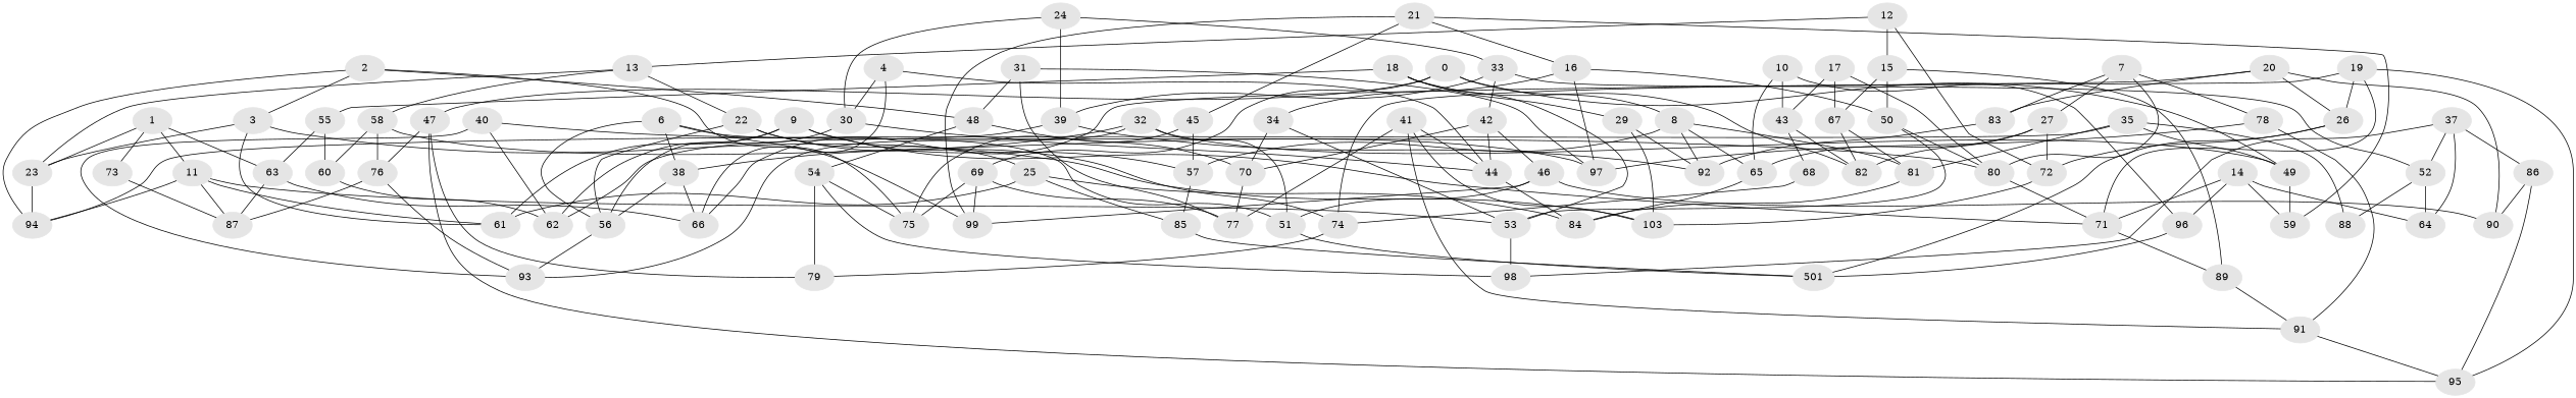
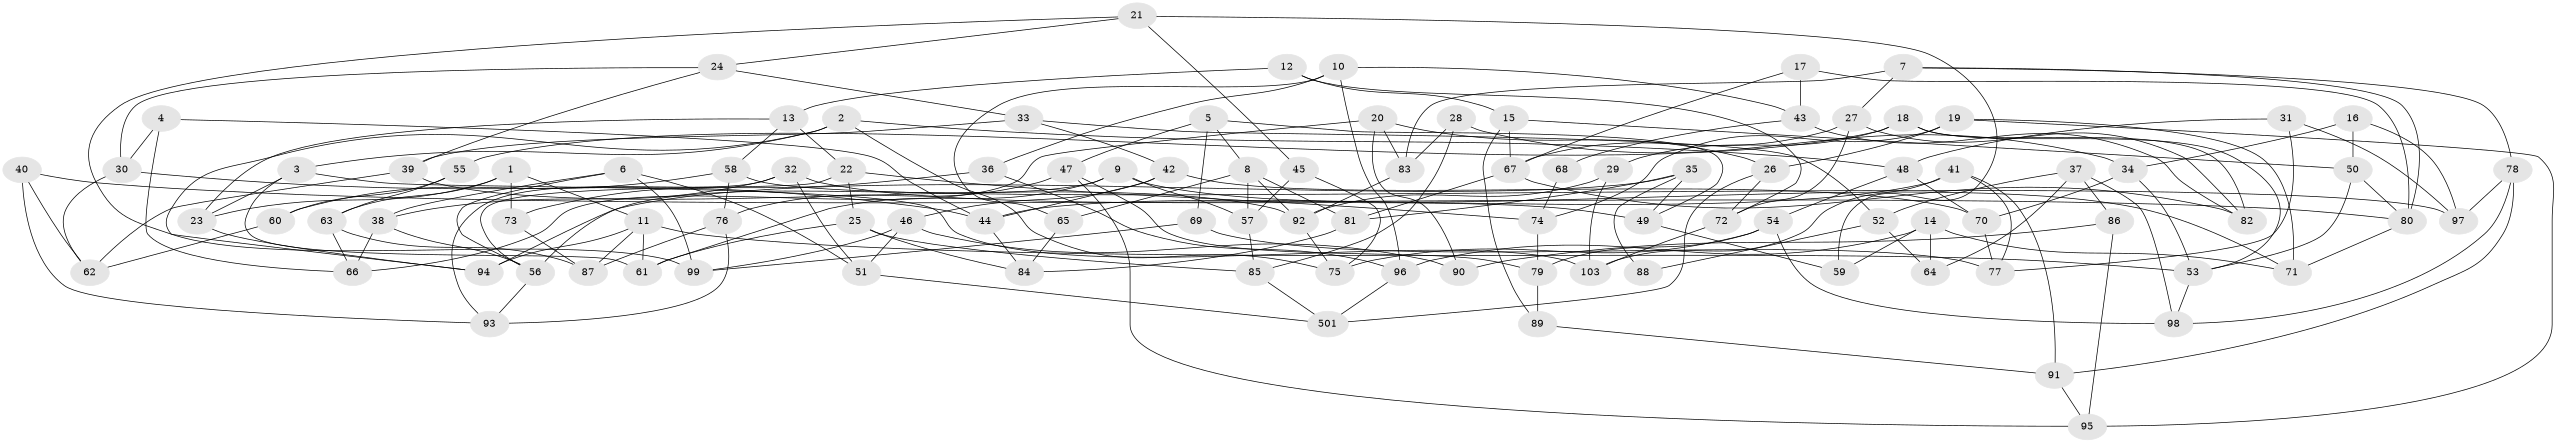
  graph {
    node [color=gray90 style=filled]
    1
    23
    63
    73
    11
    94
    40
    80
    62
    93
    66
    87
    2
    3
    48
    75
    61
    n18 [label=103]
    70
    54
    4
    30
    44
    84
    68
    74
-   5 [label=0]
+   5
    8
    47
    49
    69
    57
    65
    92
    81
    95
    76
    79
    59
    99
    77
    6
    38
    51
    56
    n46 [label=501]
    7
    27
    78
    83
    72
    82
    97
    98
    91
    71
    85
    9
    10
+   36
    43
    96
    53
    12
    13
    15
    22
    58
    50
    67
    89
+   28
    34
    25
    60
    14
    64
    16
    17
    18
    29
    55
    19
    26
    20
    90
    21
    24
    45
    33
    39
    42
    52
    31
    86
    32
    46
    88
    35
    37
    41
    1 -- 23
    1 -- 63
    1 -- 73
    1 -- 11
    23 -- 94
    63 -- 66
    63 -- 87
    73 -- 87
    11 -- 94
    11 -- 87
    11 -- 61
    11 -- 53
    40 -- 80
    40 -- 62
    40 -- 93
    80 -- 71
    2 -- 94
    2 -- 3
    2 -- 48
    2 -- 75
    3 -- 23
    3 -- 61
    3 -- n18
    48 -- 70
    48 -- 54
    70 -- 77
    54 -- 75
    54 -- 79
    54 -- 98
    4 -- 66
    4 -- 30
    4 -- 44
    30 -- 62
    30 -- 44
    44 -- 84
    68 -- 74
    74 -- 79
    5 -- 8
    5 -- 47
    5 -- 49
    5 -- 69
    8 -- 57
    8 -- 65
    8 -- 92
    8 -- 81
    47 -- 95
    47 -- 76
    47 -- 79
    49 -- 59
-   69 -- 75
+   92 -- 75
    69 -- 99
    69 -- 77
    57 -- 85
    65 -- 84
    81 -- 84
    76 -- 93
    76 -- 87
-   71 -- 89
+   79 -- 89
    6 -- 99
    6 -- 38
    6 -- 51
    6 -- 56
    38 -- 66
    38 -- 56
    51 -- n46
    56 -- 93
    7 -- 80
    7 -- 27
    7 -- 78
    7 -- 83
-   27 -- 65
+   27 -- 67
    27 -- 72
    27 -- 82
    78 -- 97
+   78 -- 98
    78 -- 91
    83 -- 92
    72 -- n18
    91 -- 95
    85 -- n46
    9 -- 61
    9 -- 57
    9 -- 56
    9 -- 71
    10 -- 65
+   10 -- 36
    10 -- 43
    10 -- 96
+   36 -- 73
+   36 -- 96
    43 -- 68
    43 -- 82
    96 -- n46
    53 -- 98
    12 -- 72
    12 -- 13
    12 -- 15
    13 -- 23
    13 -- 22
    13 -- 58
    15 -- 50
    15 -- 67
    15 -- 89
    22 -- 74
    22 -- 56
    22 -- 25
    58 -- 76
    58 -- 97
    58 -- 60
    50 -- 80
    50 -- 53
    67 -- 81
    67 -- 82
    89 -- 91
+   28 -- 83
+   28 -- 85
+   28 -- 34
    34 -- 70
    34 -- 53
    25 -- 61
    25 -- 84
    25 -- 85
    60 -- 62
    14 -- 59
    14 -- 71
    14 -- 96
    14 -- 64
    16 -- 97
    16 -- 50
    16 -- 34
    17 -- 80
    17 -- 43
    17 -- 67
    18 -- 82
    18 -- 53
    18 -- 29
    18 -- 55
    29 -- n18
    29 -- 92
    55 -- 63
    55 -- 60
    19 -- 74
    19 -- 95
    19 -- 71
    19 -- 26
    26 -- n46
    26 -- 72
    20 -- 66
    20 -- 83
    20 -- 26
    20 -- 90
    21 -- 59
    21 -- 99
-   21 -- 16
+   21 -- 24
    21 -- 45
    24 -- 30
    24 -- 33
    24 -- 39
    45 -- 75
    45 -- 57
    33 -- 39
    33 -- 42
    33 -- 52
    39 -- 62
    39 -- 92
    42 -- 70
    42 -- 44
    42 -- 46
    52 -- 64
    52 -- 88
    31 -- 48
    31 -- 77
    31 -- 97
    86 -- 95
    86 -- 90
    32 -- 93
    32 -- 49
    32 -- 38
    32 -- 51
    46 -- 99
    46 -- 51
    46 -- 90
    35 -- 94
    35 -- 49
    35 -- 81
    35 -- 88
    37 -- 98
    37 -- 64
    37 -- 52
    37 -- 86
    41 -- n18
    41 -- 44
    41 -- 77
    41 -- 91
  }
